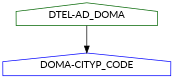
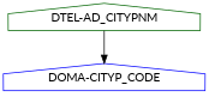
  digraph {
    fontname=Lato
    node [shape=house fontname=Lato]
-   "DTEL-AD_CITYPNM" [color=darkgreen label="DTEL-AD_DOMA"]
+   "DTEL-AD_CITYPNM" [color=darkgreen]
    "DOMA-CITYP_CODE" [color=blue]
    "DTEL-AD_CITYPNM" -> "DOMA-CITYP_CODE" [fontname=Lato]
  }
